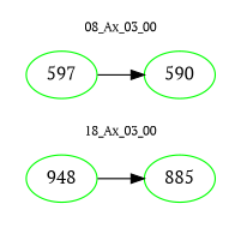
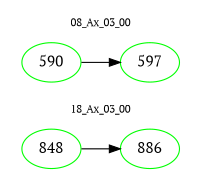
  digraph {
    fontname="PT Serif"
    rankdir=LR
    node [color=green fontname="PT Serif"]
    edge [color=black fontname="PT Serif"]
-   n1 [label=948]
-   n2 [label=885]
+   n1 [label=848]
+   n2 [label=886]
    n3 [label=590]
    n4 [label=597]
    subgraph cluster_1 {
      color=white
      fontsize=10
      label="18_Ax_03_00"
      n1
      n2
    }
    subgraph cluster_2 {
      color=white
      fontsize=10
      label="08_Ax_03_00"
      n3
      n4
    }
    n1 -> n2
-   n4 -> n3
+   n3 -> n4
  }
